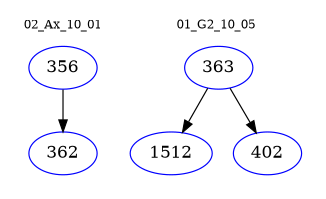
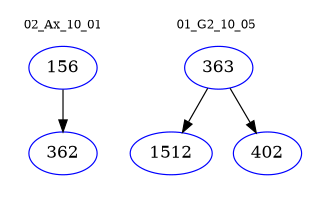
  digraph {
    node [color=blue]
    edge [color=black]
-   n1 [label=356]
+   n1 [label=156]
    n2 [label=362]
    n3 [label=363]
    n4 [label=1512]
    n5 [label=402]
    subgraph cluster_1 {
      color=white
      fontsize=10
      label="02_Ax_10_01"
      n1
      n2
    }
    subgraph cluster_2 {
      color=white
      fontsize=10
      label="01_G2_10_05"
      n3
      n4
      n5
    }
    n1 -> n2
    n3 -> n4
    n3 -> n5
  }
